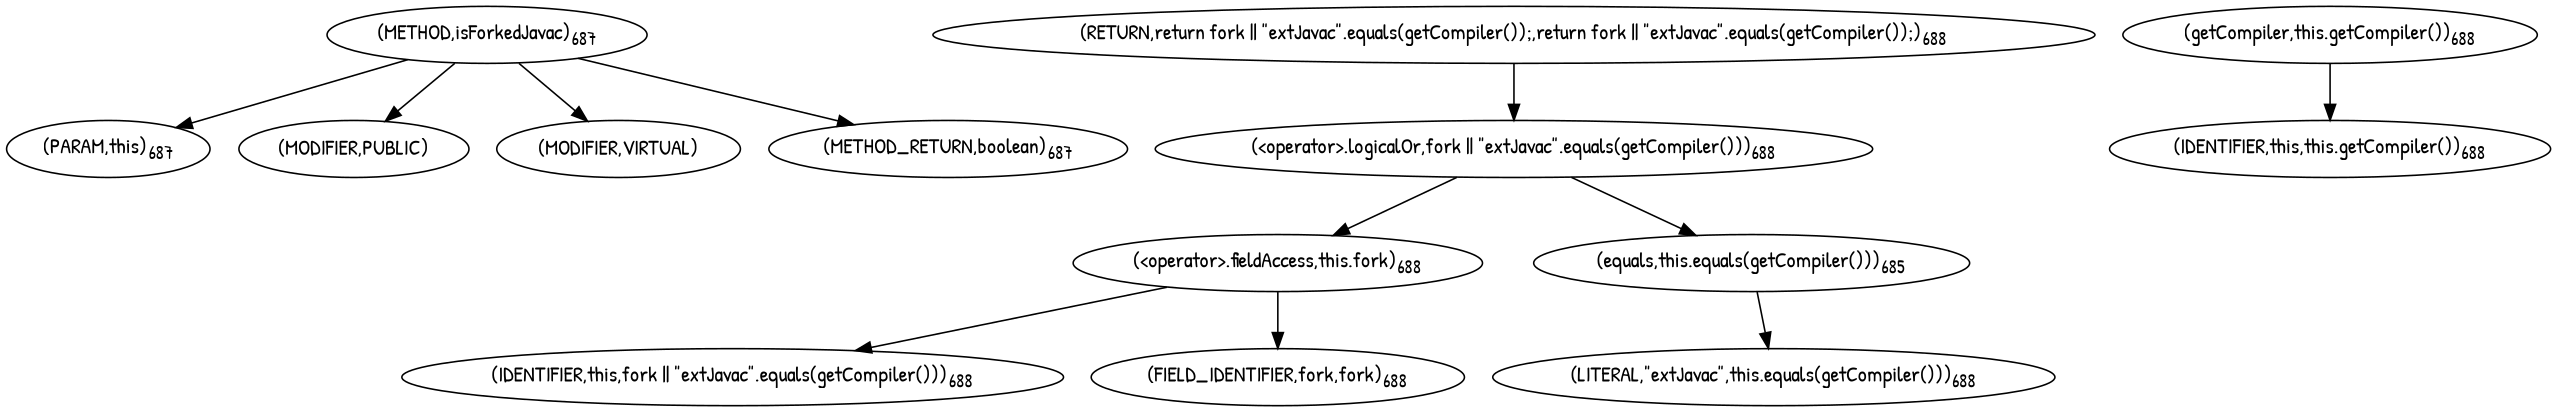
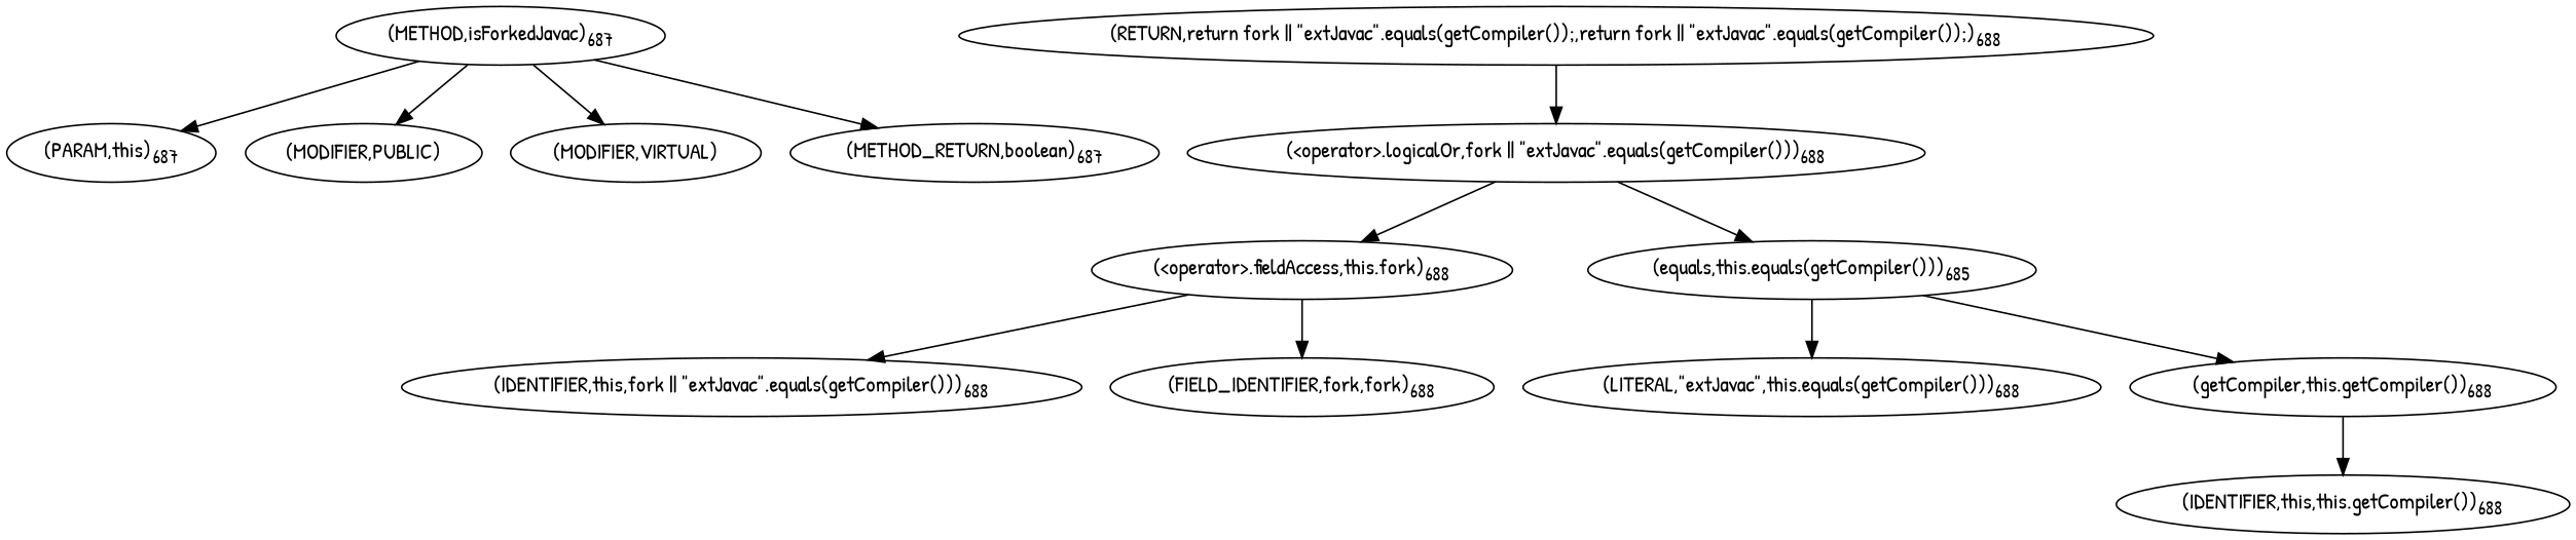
  digraph {
    fontname="Patrick Hand"
    node [fontname="Patrick Hand"]
    edge [fontname="Patrick Hand"]
    n1 [label=<(METHOD,isForkedJavac)<SUB>687</SUB>>]
    n2 [label=<(PARAM,this)<SUB>687</SUB>>]
    n3 [label=<(MODIFIER,PUBLIC)>]
    n4 [label=<(MODIFIER,VIRTUAL)>]
    n5 [label=<(METHOD_RETURN,boolean)<SUB>687</SUB>>]
    n6 [label=<(RETURN,return fork || &quot;extJavac&quot;.equals(getCompiler());,return fork || &quot;extJavac&quot;.equals(getCompiler());)<SUB>688</SUB>>]
    n7 [label=<(&lt;operator&gt;.logicalOr,fork || &quot;extJavac&quot;.equals(getCompiler()))<SUB>688</SUB>>]
    n8 [label=<(&lt;operator&gt;.fieldAccess,this.fork)<SUB>688</SUB>>]
    n9 [label=<(equals,this.equals(getCompiler()))<SUB>685</SUB>>]
    n10 [label=<(IDENTIFIER,this,fork || &quot;extJavac&quot;.equals(getCompiler()))<SUB>688</SUB>>]
    n11 [label=<(FIELD_IDENTIFIER,fork,fork)<SUB>688</SUB>>]
    n12 [label=<(LITERAL,&quot;extJavac&quot;,this.equals(getCompiler()))<SUB>688</SUB>>]
    n13 [label=<(getCompiler,this.getCompiler())<SUB>688</SUB>>]
    n14 [label=<(IDENTIFIER,this,this.getCompiler())<SUB>688</SUB>>]
    n1 -> n2
    n1 -> n3
    n1 -> n4
    n1 -> n5
    n6 -> n7
    n7 -> n8
    n7 -> n9
    n8 -> n10
    n8 -> n11
    n9 -> n12
+   n9 -> n13
    n13 -> n14
  }
